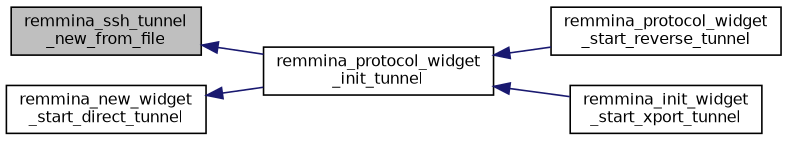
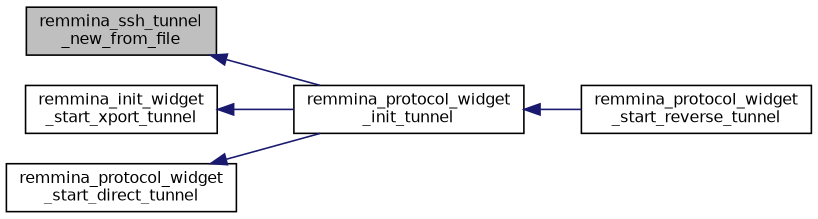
  digraph {
    rankdir=LR
    node [color=black fillcolor=white fontname=Helvetica fontsize=10 shape=record style=filled]
    edge [color=midnightblue dir=back fontname=Helvetica fontsize=10 labelfontname=Helvetica labelfontsize=10 style=solid]
    n1 [fillcolor=grey75 fontcolor=black height=0.2 label="remmina_ssh_tunnel\l_new_from_file" width=0.4]
    n2 [height=0.2 label="remmina_protocol_widget\l_init_tunnel" width=0.4]
    n3 [height=0.2 label="remmina_protocol_widget\l_start_reverse_tunnel" width=0.4]
    n4 [height=0.2 label="remmina_init_widget\l_start_xport_tunnel" width=0.4]
-   n5 [height=0.2 label="remmina_new_widget\l_start_direct_tunnel" width=0.4]
+   n5 [height=0.2 label="remmina_protocol_widget\l_start_direct_tunnel" width=0.4]
    n1 -> n2
    n2 -> n3
-   n2 -> n4
+   n4 -> n2
    n5 -> n2
  }
